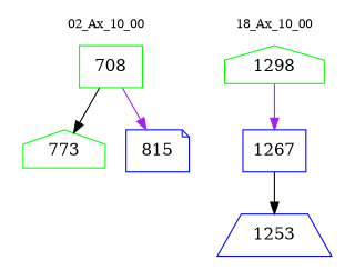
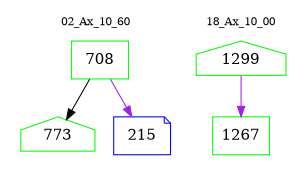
  digraph {
    node [color=green shape=box]
    edge [color=black]
    n1 [label=708]
    n2 [label=773 shape=house]
-   n3 [color=blue label=815 shape=note]
-   n4 [color=blue label=1267]
-   n5 [color=blue label=1253 shape=trapezium]
-   n6 [label=1298 shape=house]
+   n3 [color=blue label=215 shape=note]
+   n4 [label=1267]
+   n6 [label=1299 shape=house]
    subgraph cluster_1 {
      color=white
      fontsize=10
-     label="02_Ax_10_00"
+     label="02_Ax_10_60"
      n1
      n2
      n3
    }
    subgraph cluster_2 {
      color=white
      fontsize=10
      label="18_Ax_10_00"
      n4
-     n5
      n6
    }
    n1 -> n2
    n1 -> n3 [color=purple]
-   n4 -> n5
    n6 -> n4 [color=purple]
  }
